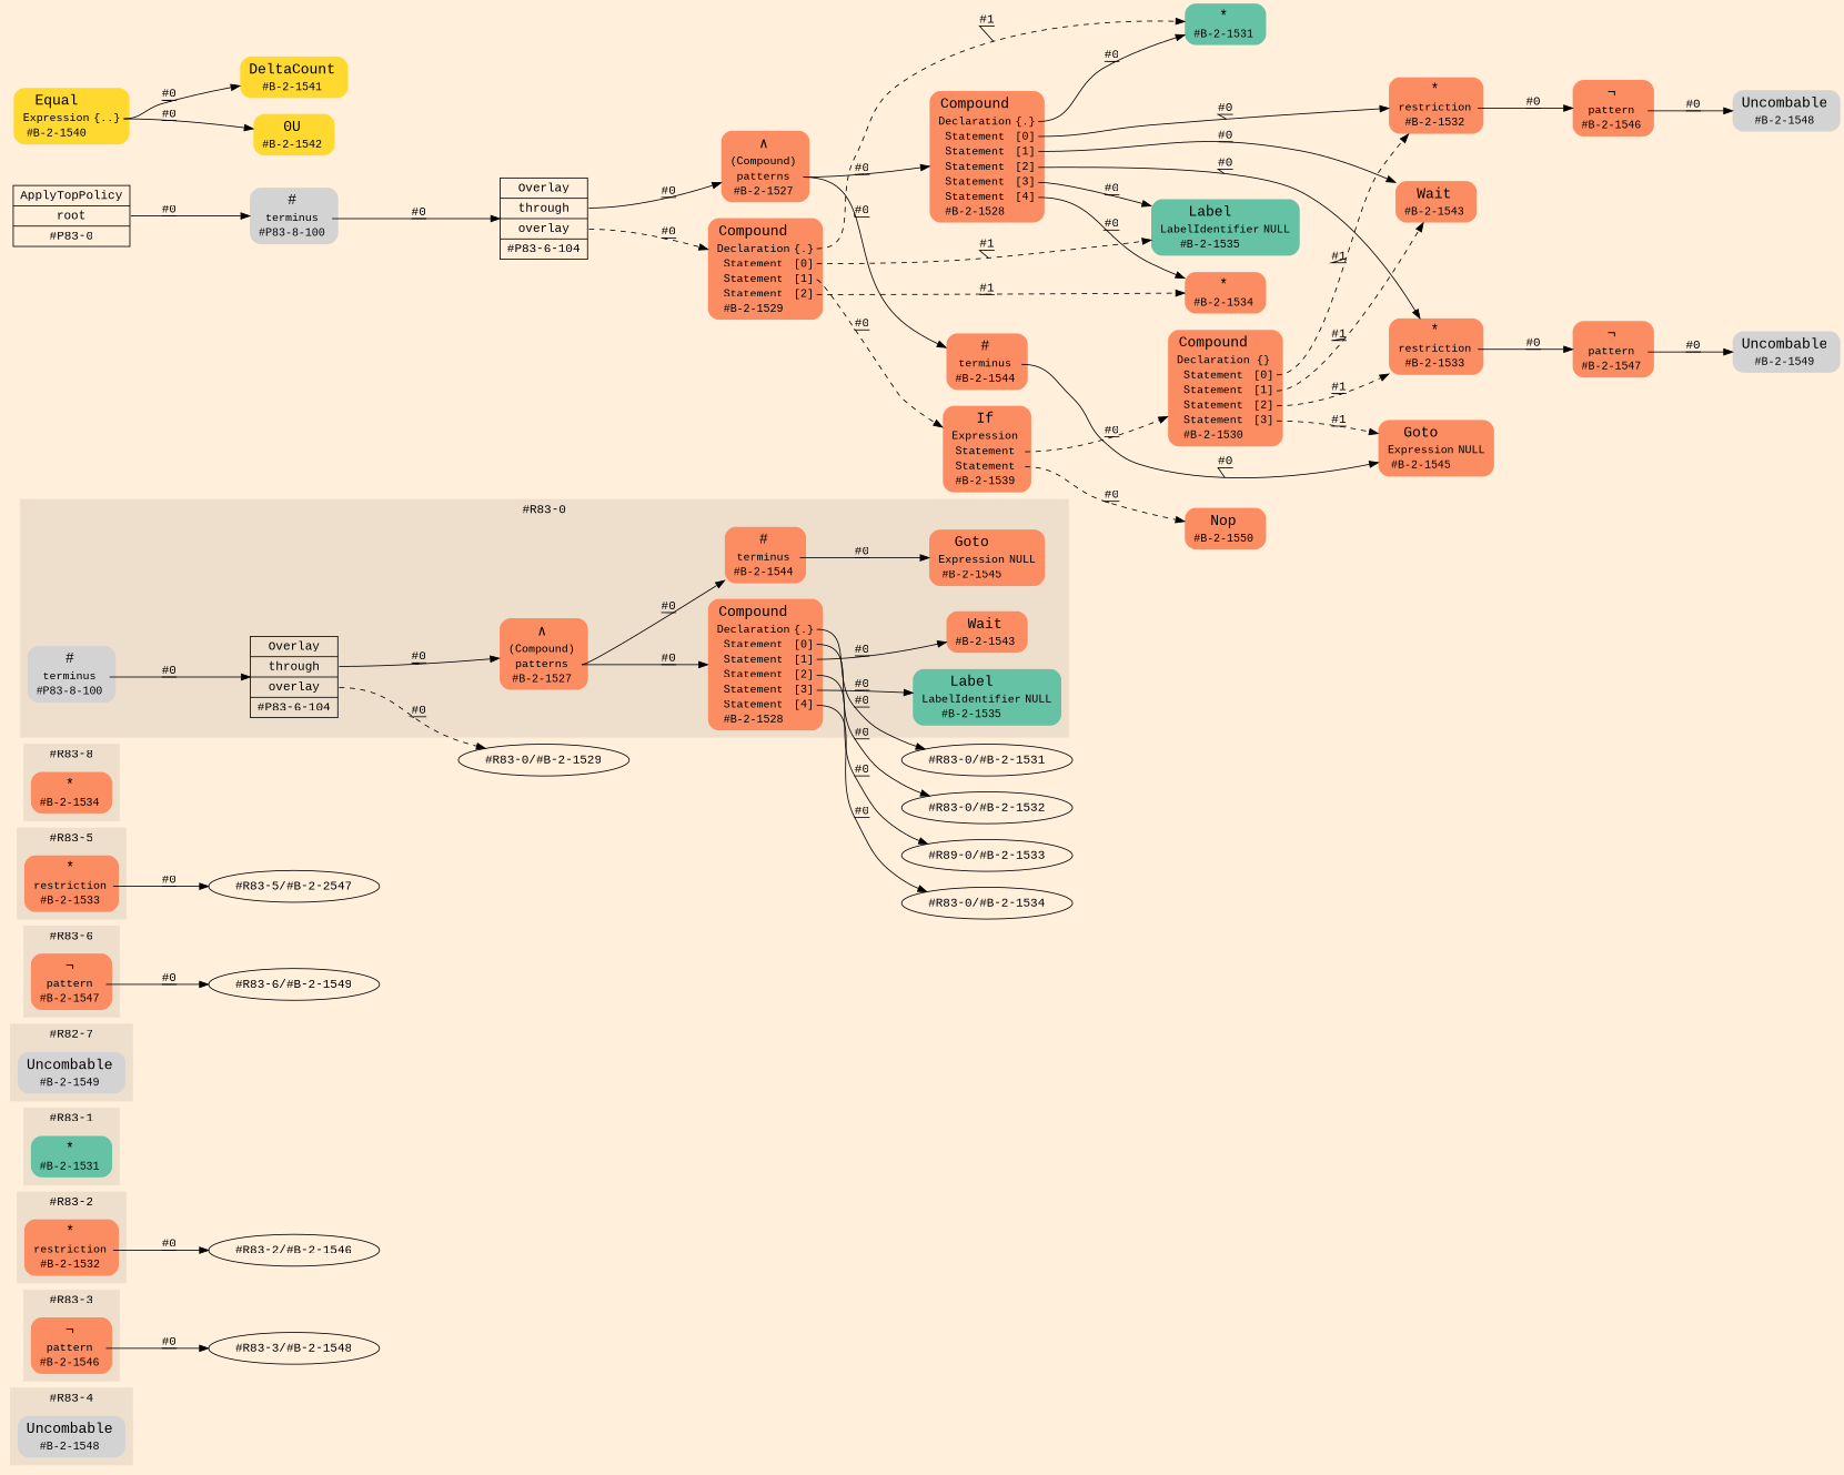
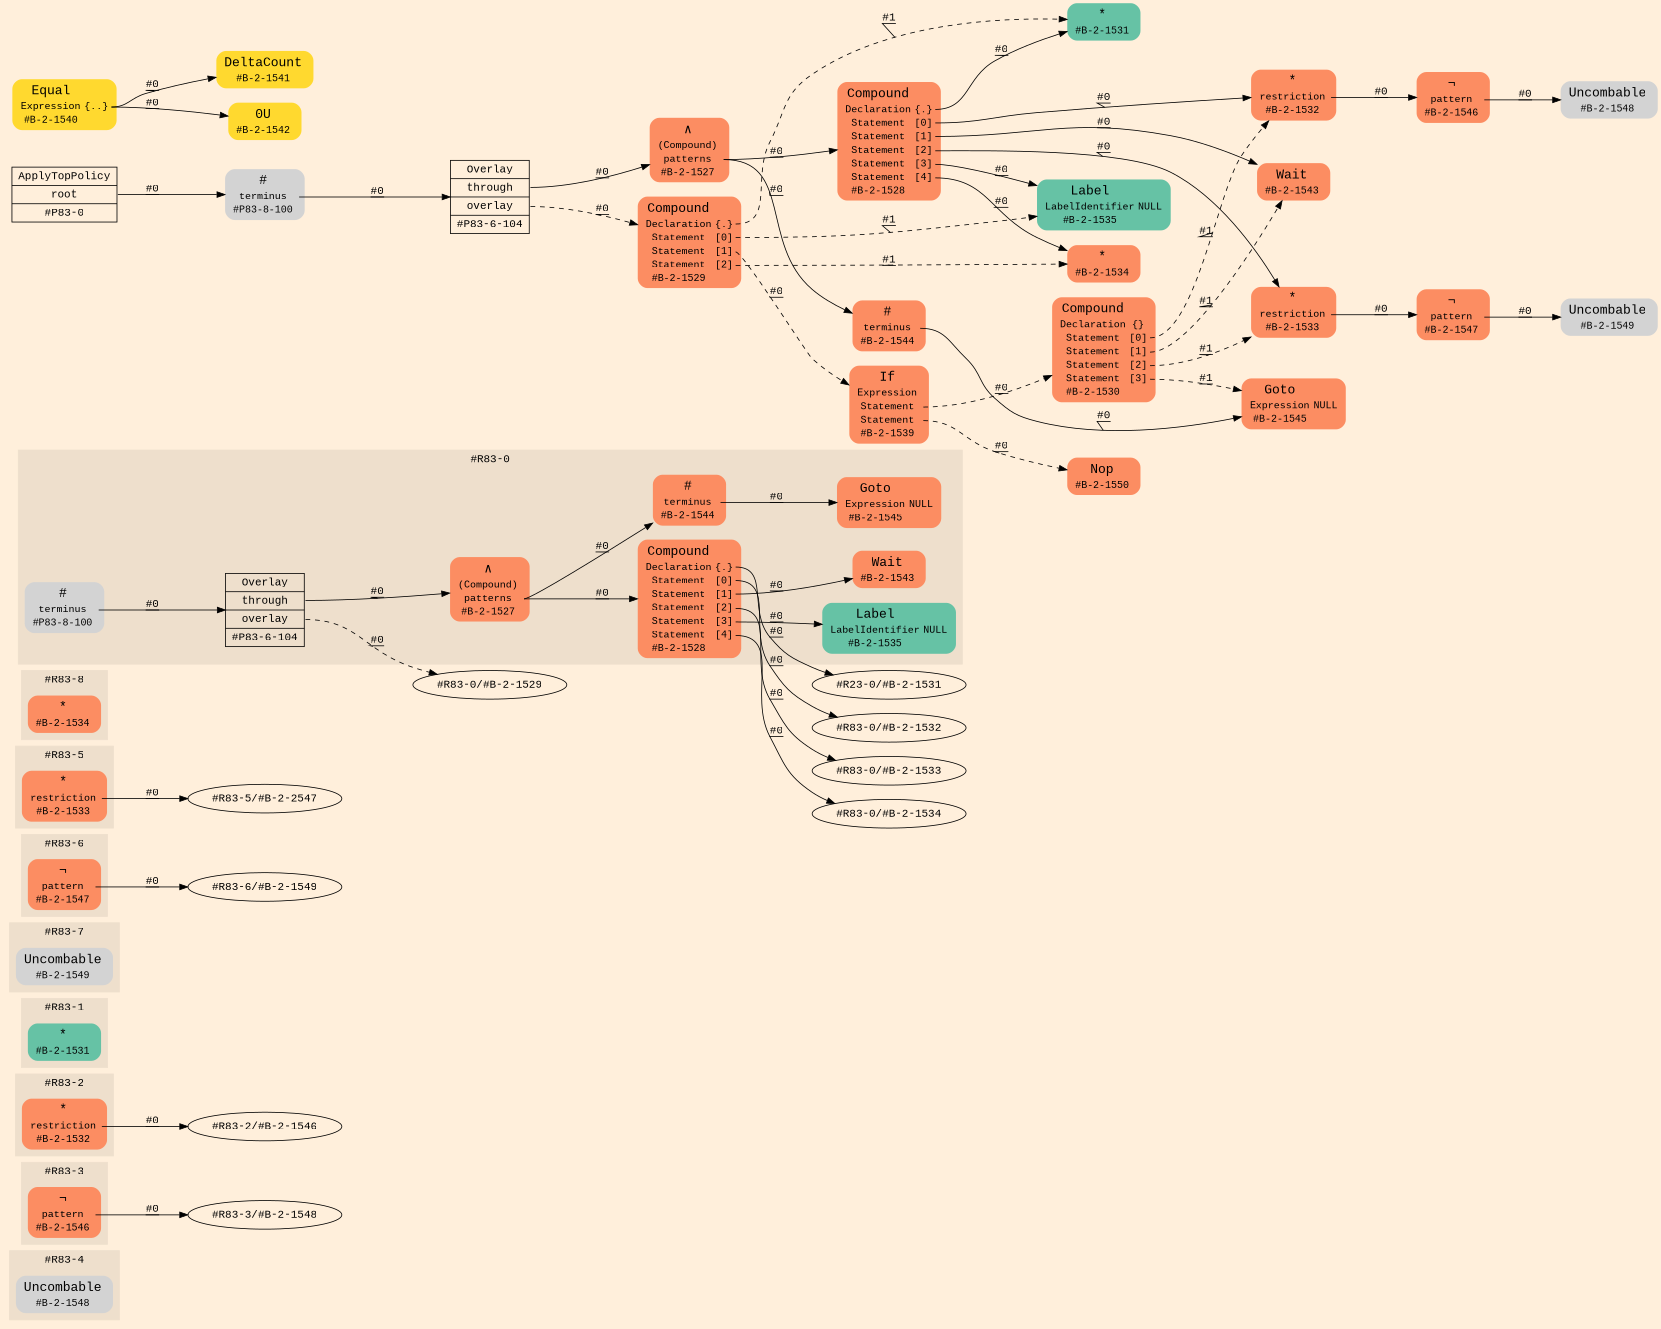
  digraph {
    bgcolor=antiquewhite1
    color=black
    fontcolor=black
    fontname="Liberation Mono"
    rankdir=LR
    ranksep=1.0
    node [fontname="Liberation Mono" fontsize=12 shape=plaintext style="rounded,filled" fillcolor="/set28/2"]
    edge [color=black decorate=true fontcolor=black fontname="Liberation Mono" style=solid tailport=port0]
    n1 [label=<<TABLE BORDER="0" CELLBORDER="0" CELLSPACING="0">  <TR>   <TD><FONT POINT-SIZE="16.0">Uncombable</FONT></TD>   <TD></TD>  </TR>  <TR>   <TD>#B-2-1548</TD>   <TD PORT="port0"></TD>  </TR> </TABLE>> fillcolor=""]
    n2 [label=<<TABLE BORDER="0" CELLBORDER="0" CELLSPACING="0">  <TR>   <TD><FONT POINT-SIZE="16.0">¬</FONT></TD>   <TD></TD>  </TR>  <TR>   <TD>pattern</TD>   <TD PORT="port0"></TD>  </TR>  <TR>   <TD>#B-2-1546</TD>   <TD PORT="port1"></TD>  </TR> </TABLE>>]
    n3 [label=<<TABLE BORDER="0" CELLBORDER="0" CELLSPACING="0">  <TR>   <TD><FONT POINT-SIZE="16.0">*</FONT></TD>   <TD></TD>  </TR>  <TR>   <TD>restriction</TD>   <TD PORT="port0"></TD>  </TR>  <TR>   <TD>#B-2-1532</TD>   <TD PORT="port1"></TD>  </TR> </TABLE>>]
    n4 [fillcolor="/set28/1" label=<<TABLE BORDER="0" CELLBORDER="0" CELLSPACING="0">  <TR>   <TD><FONT POINT-SIZE="16.0">*</FONT></TD>   <TD></TD>  </TR>  <TR>   <TD>#B-2-1531</TD>   <TD PORT="port0"></TD>  </TR> </TABLE>>]
    n5 [label=<<TABLE BORDER="0" CELLBORDER="0" CELLSPACING="0">  <TR>   <TD><FONT POINT-SIZE="16.0">Uncombable</FONT></TD>   <TD></TD>  </TR>  <TR>   <TD>#B-2-1549</TD>   <TD PORT="port0"></TD>  </TR> </TABLE>> fillcolor=""]
    n6 [label=<<TABLE BORDER="0" CELLBORDER="0" CELLSPACING="0">  <TR>   <TD><FONT POINT-SIZE="16.0">¬</FONT></TD>   <TD></TD>  </TR>  <TR>   <TD>pattern</TD>   <TD PORT="port0"></TD>  </TR>  <TR>   <TD>#B-2-1547</TD>   <TD PORT="port1"></TD>  </TR> </TABLE>>]
    n7 [label=<<TABLE BORDER="0" CELLBORDER="0" CELLSPACING="0">  <TR>   <TD><FONT POINT-SIZE="16.0">*</FONT></TD>   <TD></TD>  </TR>  <TR>   <TD>restriction</TD>   <TD PORT="port0"></TD>  </TR>  <TR>   <TD>#B-2-1533</TD>   <TD PORT="port1"></TD>  </TR> </TABLE>>]
    n8 [label=<<TABLE BORDER="0" CELLBORDER="0" CELLSPACING="0">  <TR>   <TD><FONT POINT-SIZE="16.0">*</FONT></TD>   <TD></TD>  </TR>  <TR>   <TD>#B-2-1534</TD>   <TD PORT="port0"></TD>  </TR> </TABLE>>]
    n9 [label=<<TABLE BORDER="0" CELLBORDER="0" CELLSPACING="0">  <TR>   <TD><FONT POINT-SIZE="16.0">Goto</FONT></TD>   <TD></TD>  </TR>  <TR>   <TD>Expression</TD>   <TD PORT="port0">NULL</TD>  </TR>  <TR>   <TD>#B-2-1545</TD>   <TD PORT="port1"></TD>  </TR> </TABLE>>]
    n10 [label=<<TABLE BORDER="0" CELLBORDER="0" CELLSPACING="0">  <TR>   <TD><FONT POINT-SIZE="16.0">#</FONT></TD>   <TD></TD>  </TR>  <TR>   <TD>terminus</TD>   <TD PORT="port0"></TD>  </TR>  <TR>   <TD>#B-2-1544</TD>   <TD PORT="port1"></TD>  </TR> </TABLE>>]
    n11 [color=black fillcolor=antiquewhite2 fontcolor=black fontsize=14 label="<fixed> Overlay | <port0> through | <port1> overlay | <port2> #P83-6-104" shape=record style=filled]
    n12 [label=<<TABLE BORDER="0" CELLBORDER="0" CELLSPACING="0">  <TR>   <TD><FONT POINT-SIZE="16.0">#</FONT></TD>   <TD></TD>  </TR>  <TR>   <TD>terminus</TD>   <TD PORT="port0"></TD>  </TR>  <TR>   <TD>#P83-8-100</TD>   <TD PORT="port1"></TD>  </TR> </TABLE>> fillcolor=""]
    n13 [fillcolor="/set28/1" label=<<TABLE BORDER="0" CELLBORDER="0" CELLSPACING="0">  <TR>   <TD><FONT POINT-SIZE="16.0">Label</FONT></TD>   <TD></TD>  </TR>  <TR>   <TD>LabelIdentifier</TD>   <TD PORT="port0">NULL</TD>  </TR>  <TR>   <TD>#B-2-1535</TD>   <TD PORT="port1"></TD>  </TR> </TABLE>>]
    n14 [label=<<TABLE BORDER="0" CELLBORDER="0" CELLSPACING="0">  <TR>   <TD><FONT POINT-SIZE="16.0">∧</FONT></TD>   <TD></TD>  </TR>  <TR>   <TD>(Compound)</TD>   <TD PORT="port0"></TD>  </TR>  <TR>   <TD>patterns</TD>   <TD PORT="port1"></TD>  </TR>  <TR>   <TD>#B-2-1527</TD>   <TD PORT="port2"></TD>  </TR> </TABLE>>]
    n15 [label=<<TABLE BORDER="0" CELLBORDER="0" CELLSPACING="0">  <TR>   <TD><FONT POINT-SIZE="16.0">Compound</FONT></TD>   <TD></TD>  </TR>  <TR>   <TD>Declaration</TD>   <TD PORT="port0">{.}</TD>  </TR>  <TR>   <TD>Statement</TD>   <TD PORT="port1">[0]</TD>  </TR>  <TR>   <TD>Statement</TD>   <TD PORT="port2">[1]</TD>  </TR>  <TR>   <TD>Statement</TD>   <TD PORT="port3">[2]</TD>  </TR>  <TR>   <TD>Statement</TD>   <TD PORT="port4">[3]</TD>  </TR>  <TR>   <TD>Statement</TD>   <TD PORT="port5">[4]</TD>  </TR>  <TR>   <TD>#B-2-1528</TD>   <TD PORT="port6"></TD>  </TR> </TABLE>>]
    n16 [label=<<TABLE BORDER="0" CELLBORDER="0" CELLSPACING="0">  <TR>   <TD><FONT POINT-SIZE="16.0">Wait</FONT></TD>   <TD></TD>  </TR>  <TR>   <TD>#B-2-1543</TD>   <TD PORT="port0"></TD>  </TR> </TABLE>>]
    "#R83-3/#B-2-1548" [fontsize="" shape="" style="" fillcolor=""]
    "#R83-2/#B-2-1546" [fontsize="" shape="" style="" fillcolor=""]
    "#R83-6/#B-2-1549" [fontsize="" shape="" style="" fillcolor=""]
    n20 [label="#R83-5/#B-2-2547" fontsize="" shape="" style="" fillcolor=""]
    "#R83-0/#B-2-1529" [fontsize="" shape="" style="" fillcolor=""]
-   "#R83-0/#B-2-1531" [fontsize="" shape="" style="" fillcolor=""]
+   "#R83-0/#B-2-1531" [label="#R23-0/#B-2-1531" fontsize="" shape="" style="" fillcolor=""]
    "#R83-0/#B-2-1532" [fontsize="" shape="" style="" fillcolor=""]
-   "#R83-0/#B-2-1533" [label="#R89-0/#B-2-1533" fontsize="" shape="" style="" fillcolor=""]
+   "#R83-0/#B-2-1533" [fontsize="" shape="" style="" fillcolor=""]
    "#R83-0/#B-2-1534" [fontsize="" shape="" style="" fillcolor=""]
    n26 [color=black fillcolor=antiquewhite1 fontcolor=black fontsize=14 label="<fixed> ApplyTopPolicy | <port0> root | <port1> #P83-0" shape=record style=filled]
    n27 [label=<<TABLE BORDER="0" CELLBORDER="0" CELLSPACING="0">  <TR>   <TD><FONT POINT-SIZE="16.0">#</FONT></TD>   <TD></TD>  </TR>  <TR>   <TD>terminus</TD>   <TD PORT="port0"></TD>  </TR>  <TR>   <TD>#P83-8-100</TD>   <TD PORT="port1"></TD>  </TR> </TABLE>> fillcolor=""]
    n28 [color=black fillcolor=antiquewhite1 fontcolor=black fontsize=14 label="<fixed> Overlay | <port0> through | <port1> overlay | <port2> #P83-6-104" shape=record style=filled]
    n29 [label=<<TABLE BORDER="0" CELLBORDER="0" CELLSPACING="0">  <TR>   <TD><FONT POINT-SIZE="16.0">∧</FONT></TD>   <TD></TD>  </TR>  <TR>   <TD>(Compound)</TD>   <TD PORT="port0"></TD>  </TR>  <TR>   <TD>patterns</TD>   <TD PORT="port1"></TD>  </TR>  <TR>   <TD>#B-2-1527</TD>   <TD PORT="port2"></TD>  </TR> </TABLE>>]
    n30 [label=<<TABLE BORDER="0" CELLBORDER="0" CELLSPACING="0">  <TR>   <TD><FONT POINT-SIZE="16.0">Compound</FONT></TD>   <TD></TD>  </TR>  <TR>   <TD>Declaration</TD>   <TD PORT="port0">{.}</TD>  </TR>  <TR>   <TD>Statement</TD>   <TD PORT="port1">[0]</TD>  </TR>  <TR>   <TD>Statement</TD>   <TD PORT="port2">[1]</TD>  </TR>  <TR>   <TD>Statement</TD>   <TD PORT="port3">[2]</TD>  </TR>  <TR>   <TD>#B-2-1529</TD>   <TD PORT="port4"></TD>  </TR> </TABLE>>]
    n31 [label=<<TABLE BORDER="0" CELLBORDER="0" CELLSPACING="0">  <TR>   <TD><FONT POINT-SIZE="16.0">Compound</FONT></TD>   <TD></TD>  </TR>  <TR>   <TD>Declaration</TD>   <TD PORT="port0">{.}</TD>  </TR>  <TR>   <TD>Statement</TD>   <TD PORT="port1">[0]</TD>  </TR>  <TR>   <TD>Statement</TD>   <TD PORT="port2">[1]</TD>  </TR>  <TR>   <TD>Statement</TD>   <TD PORT="port3">[2]</TD>  </TR>  <TR>   <TD>Statement</TD>   <TD PORT="port4">[3]</TD>  </TR>  <TR>   <TD>Statement</TD>   <TD PORT="port5">[4]</TD>  </TR>  <TR>   <TD>#B-2-1528</TD>   <TD PORT="port6"></TD>  </TR> </TABLE>>]
    n32 [label=<<TABLE BORDER="0" CELLBORDER="0" CELLSPACING="0">  <TR>   <TD><FONT POINT-SIZE="16.0">#</FONT></TD>   <TD></TD>  </TR>  <TR>   <TD>terminus</TD>   <TD PORT="port0"></TD>  </TR>  <TR>   <TD>#B-2-1544</TD>   <TD PORT="port1"></TD>  </TR> </TABLE>>]
    n33 [fillcolor="/set28/1" label=<<TABLE BORDER="0" CELLBORDER="0" CELLSPACING="0">  <TR>   <TD><FONT POINT-SIZE="16.0">*</FONT></TD>   <TD></TD>  </TR>  <TR>   <TD>#B-2-1531</TD>   <TD PORT="port0"></TD>  </TR> </TABLE>>]
    n34 [fillcolor="/set28/1" label=<<TABLE BORDER="0" CELLBORDER="0" CELLSPACING="0">  <TR>   <TD><FONT POINT-SIZE="16.0">Label</FONT></TD>   <TD></TD>  </TR>  <TR>   <TD>LabelIdentifier</TD>   <TD PORT="port0">NULL</TD>  </TR>  <TR>   <TD>#B-2-1535</TD>   <TD PORT="port1"></TD>  </TR> </TABLE>>]
    n35 [label=<<TABLE BORDER="0" CELLBORDER="0" CELLSPACING="0">  <TR>   <TD><FONT POINT-SIZE="16.0">*</FONT></TD>   <TD></TD>  </TR>  <TR>   <TD>#B-2-1534</TD>   <TD PORT="port0"></TD>  </TR> </TABLE>>]
    n36 [label=<<TABLE BORDER="0" CELLBORDER="0" CELLSPACING="0">  <TR>   <TD><FONT POINT-SIZE="16.0">If</FONT></TD>   <TD></TD>  </TR>  <TR>   <TD>Expression</TD>   <TD PORT="port0"></TD>  </TR>  <TR>   <TD>Statement</TD>   <TD PORT="port1"></TD>  </TR>  <TR>   <TD>Statement</TD>   <TD PORT="port2"></TD>  </TR>  <TR>   <TD>#B-2-1539</TD>   <TD PORT="port3"></TD>  </TR> </TABLE>>]
    n37 [label=<<TABLE BORDER="0" CELLBORDER="0" CELLSPACING="0">  <TR>   <TD><FONT POINT-SIZE="16.0">*</FONT></TD>   <TD></TD>  </TR>  <TR>   <TD>restriction</TD>   <TD PORT="port0"></TD>  </TR>  <TR>   <TD>#B-2-1532</TD>   <TD PORT="port1"></TD>  </TR> </TABLE>>]
    n38 [label=<<TABLE BORDER="0" CELLBORDER="0" CELLSPACING="0">  <TR>   <TD><FONT POINT-SIZE="16.0">Wait</FONT></TD>   <TD></TD>  </TR>  <TR>   <TD>#B-2-1543</TD>   <TD PORT="port0"></TD>  </TR> </TABLE>>]
    n39 [label=<<TABLE BORDER="0" CELLBORDER="0" CELLSPACING="0">  <TR>   <TD><FONT POINT-SIZE="16.0">*</FONT></TD>   <TD></TD>  </TR>  <TR>   <TD>restriction</TD>   <TD PORT="port0"></TD>  </TR>  <TR>   <TD>#B-2-1533</TD>   <TD PORT="port1"></TD>  </TR> </TABLE>>]
    n40 [label=<<TABLE BORDER="0" CELLBORDER="0" CELLSPACING="0">  <TR>   <TD><FONT POINT-SIZE="16.0">Goto</FONT></TD>   <TD></TD>  </TR>  <TR>   <TD>Expression</TD>   <TD PORT="port0">NULL</TD>  </TR>  <TR>   <TD>#B-2-1545</TD>   <TD PORT="port1"></TD>  </TR> </TABLE>>]
    n41 [label=<<TABLE BORDER="0" CELLBORDER="0" CELLSPACING="0">  <TR>   <TD><FONT POINT-SIZE="16.0">¬</FONT></TD>   <TD></TD>  </TR>  <TR>   <TD>pattern</TD>   <TD PORT="port0"></TD>  </TR>  <TR>   <TD>#B-2-1546</TD>   <TD PORT="port1"></TD>  </TR> </TABLE>>]
    n42 [label=<<TABLE BORDER="0" CELLBORDER="0" CELLSPACING="0">  <TR>   <TD><FONT POINT-SIZE="16.0">¬</FONT></TD>   <TD></TD>  </TR>  <TR>   <TD>pattern</TD>   <TD PORT="port0"></TD>  </TR>  <TR>   <TD>#B-2-1547</TD>   <TD PORT="port1"></TD>  </TR> </TABLE>>]
    n43 [label=<<TABLE BORDER="0" CELLBORDER="0" CELLSPACING="0">  <TR>   <TD><FONT POINT-SIZE="16.0">Uncombable</FONT></TD>   <TD></TD>  </TR>  <TR>   <TD>#B-2-1548</TD>   <TD PORT="port0"></TD>  </TR> </TABLE>> fillcolor=""]
    n44 [label=<<TABLE BORDER="0" CELLBORDER="0" CELLSPACING="0">  <TR>   <TD><FONT POINT-SIZE="16.0">Uncombable</FONT></TD>   <TD></TD>  </TR>  <TR>   <TD>#B-2-1549</TD>   <TD PORT="port0"></TD>  </TR> </TABLE>> fillcolor=""]
    n45 [label=<<TABLE BORDER="0" CELLBORDER="0" CELLSPACING="0">  <TR>   <TD><FONT POINT-SIZE="16.0">Compound</FONT></TD>   <TD></TD>  </TR>  <TR>   <TD>Declaration</TD>   <TD PORT="port0">{}</TD>  </TR>  <TR>   <TD>Statement</TD>   <TD PORT="port1">[0]</TD>  </TR>  <TR>   <TD>Statement</TD>   <TD PORT="port2">[1]</TD>  </TR>  <TR>   <TD>Statement</TD>   <TD PORT="port3">[2]</TD>  </TR>  <TR>   <TD>Statement</TD>   <TD PORT="port4">[3]</TD>  </TR>  <TR>   <TD>#B-2-1530</TD>   <TD PORT="port5"></TD>  </TR> </TABLE>>]
    n46 [label=<<TABLE BORDER="0" CELLBORDER="0" CELLSPACING="0">  <TR>   <TD><FONT POINT-SIZE="16.0">Nop</FONT></TD>   <TD></TD>  </TR>  <TR>   <TD>#B-2-1550</TD>   <TD PORT="port0"></TD>  </TR> </TABLE>>]
    n47 [fillcolor="/set28/6" label=<<TABLE BORDER="0" CELLBORDER="0" CELLSPACING="0">  <TR>   <TD><FONT POINT-SIZE="16.0">Equal</FONT></TD>   <TD></TD>  </TR>  <TR>   <TD>Expression</TD>   <TD PORT="port0">{..}</TD>  </TR>  <TR>   <TD>#B-2-1540</TD>   <TD PORT="port1"></TD>  </TR> </TABLE>>]
    n48 [fillcolor="/set28/6" label=<<TABLE BORDER="0" CELLBORDER="0" CELLSPACING="0">  <TR>   <TD><FONT POINT-SIZE="16.0">DeltaCount</FONT></TD>   <TD></TD>  </TR>  <TR>   <TD>#B-2-1541</TD>   <TD PORT="port0"></TD>  </TR> </TABLE>>]
    n49 [fillcolor="/set28/6" label=<<TABLE BORDER="0" CELLBORDER="0" CELLSPACING="0">  <TR>   <TD><FONT POINT-SIZE="16.0">0U</FONT></TD>   <TD></TD>  </TR>  <TR>   <TD>#B-2-1542</TD>   <TD PORT="port0"></TD>  </TR> </TABLE>>]
    subgraph cluster_1 {
      color=antiquewhite2
      label="#R83-4"
      style=filled
      n1
    }
    subgraph cluster_2 {
      color=antiquewhite2
      label="#R83-3"
      style=filled
      n2
    }
    subgraph cluster_3 {
      color=antiquewhite2
      label="#R83-2"
      style=filled
      n3
    }
    subgraph cluster_4 {
      color=antiquewhite2
      label="#R83-1"
      style=filled
      n4
    }
    subgraph cluster_5 {
      color=antiquewhite2
-     label="#R82-7"
+     label="#R83-7"
      style=filled
      n5
    }
    subgraph cluster_6 {
      color=antiquewhite2
      label="#R83-6"
      style=filled
      n6
    }
    subgraph cluster_7 {
      color=antiquewhite2
      label="#R83-5"
      style=filled
      n7
    }
    subgraph cluster_8 {
      color=antiquewhite2
      label="#R83-8"
      style=filled
      n8
    }
    subgraph cluster_9 {
      color=antiquewhite2
      label="#R83-0"
      style=filled
      n9
      n10
      n11
      n12
      n13
      n14
      n15
      n16
    }
    n2 -> "#R83-3/#B-2-1548" [label="#0"]
    n3 -> "#R83-2/#B-2-1546" [label="#0"]
    n6 -> "#R83-6/#B-2-1549" [label="#0"]
    n7 -> n20 [label="#0"]
    n10 -> n9 [label="#0"]
    n11 -> n14 [label="#0"]
    n11 -> "#R83-0/#B-2-1529" [label="#0" style=dashed tailport=port1]
    n12 -> n11 [label="#0"]
    n14 -> n10 [label="#0" tailport=port1]
    n14 -> n15 [label="#0" tailport=port1]
    n15 -> n13 [label="#0" tailport=port4]
    n15 -> n16 [label="#0" tailport=port2]
    n15 -> "#R83-0/#B-2-1531" [label="#0"]
    n15 -> "#R83-0/#B-2-1532" [label="#0" tailport=port1]
    n15 -> "#R83-0/#B-2-1533" [label="#0" tailport=port3]
    n15 -> "#R83-0/#B-2-1534" [label="#0" tailport=port5]
    n26 -> n27 [label="#0"]
    n27 -> n28 [label="#0"]
    n28 -> n29 [label="#0"]
    n28 -> n30 [label="#0" style=dashed tailport=port1]
    n29 -> n31 [label="#0" tailport=port1]
    n29 -> n32 [label="#0" tailport=port1]
    n30 -> n33 [label="#1" style=dashed]
    n30 -> n34 [label="#1" style=dashed tailport=port1]
    n30 -> n35 [label="#1" style=dashed tailport=port3]
    n30 -> n36 [label="#0" style=dashed tailport=port2]
    n31 -> n33 [label="#0"]
    n31 -> n34 [label="#0" tailport=port4]
    n31 -> n35 [label="#0" tailport=port5]
    n31 -> n37 [label="#0" tailport=port1]
    n31 -> n38 [label="#0" tailport=port2]
    n31 -> n39 [label="#0" tailport=port3]
    n32 -> n40 [label="#0"]
    n36 -> n45 [label="#0" style=dashed tailport=port1]
    n36 -> n46 [label="#0" style=dashed tailport=port2]
    n37 -> n41 [label="#0"]
    n39 -> n42 [label="#0"]
    n41 -> n43 [label="#0"]
    n42 -> n44 [label="#0"]
    n45 -> n37 [label="#1" style=dashed tailport=port1]
    n45 -> n38 [label="#1" style=dashed tailport=port2]
    n45 -> n39 [label="#1" style=dashed tailport=port3]
    n45 -> n40 [label="#1" style=dashed tailport=port4]
    n47 -> n48 [label="#0"]
    n47 -> n49 [label="#0"]
  }
